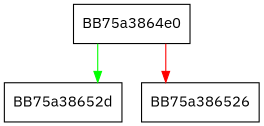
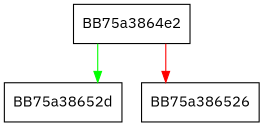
  digraph {
    fontname="IBM Plex Sans"
    splines=ortho
    node [fontname="IBM Plex Sans" shape=box]
    edge [fontname="IBM Plex Sans"]
-   BB75a3864e0
+   BB75a3864e0 [label=BB75a3864e2]
    BB75a38652d
    BB75a386526
    BB75a3864e0 -> BB75a38652d [color=green]
    BB75a3864e0 -> BB75a386526 [color=red]
  }
